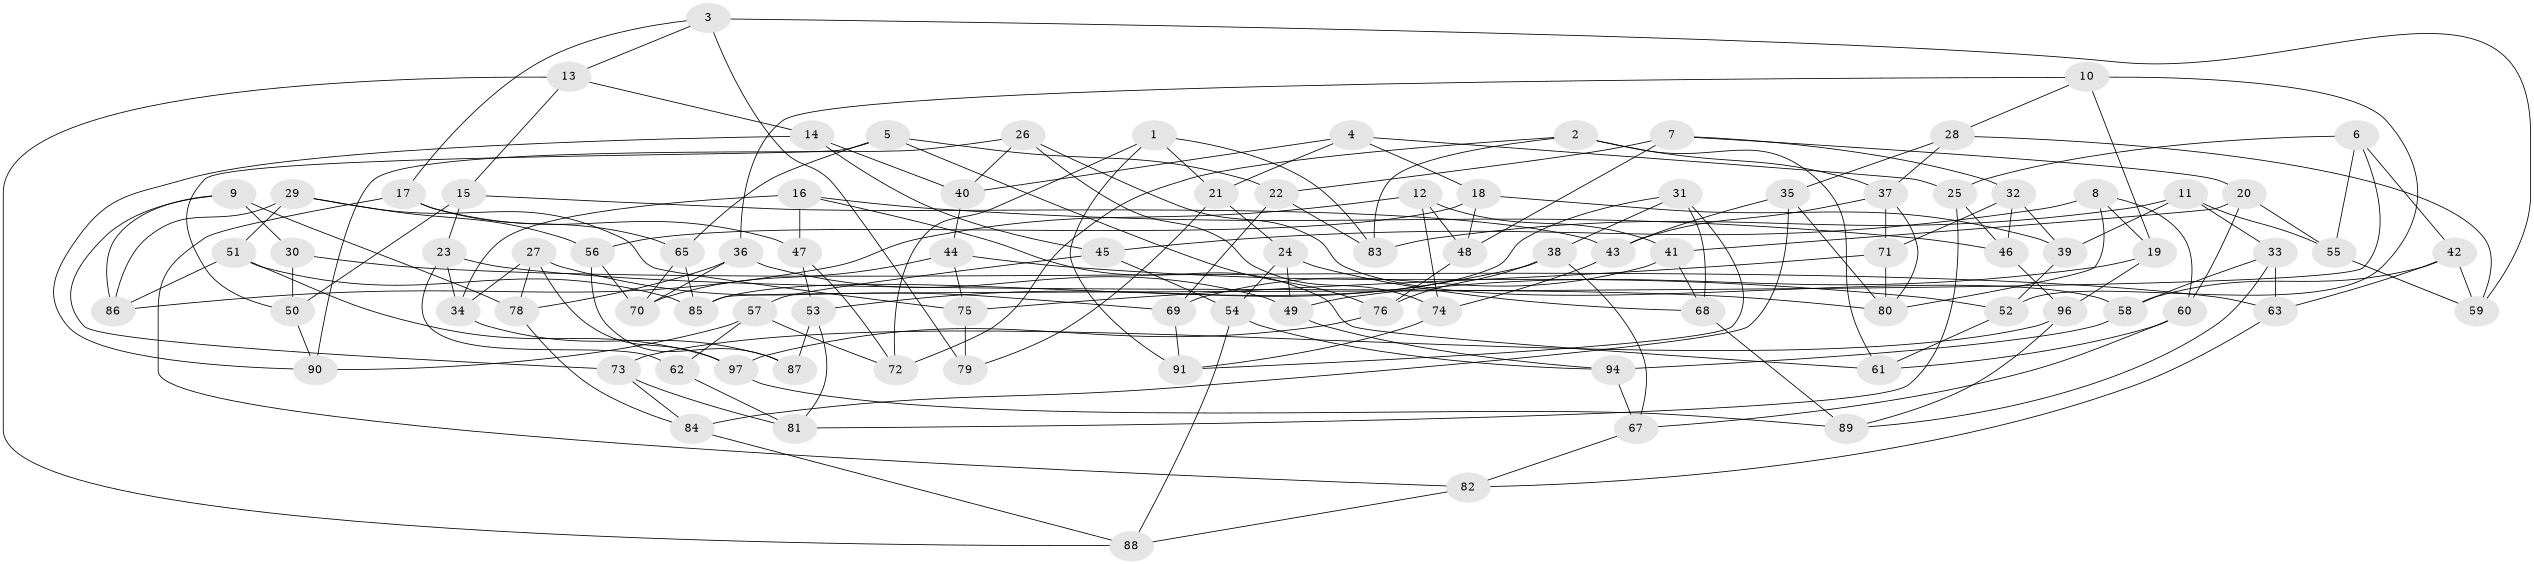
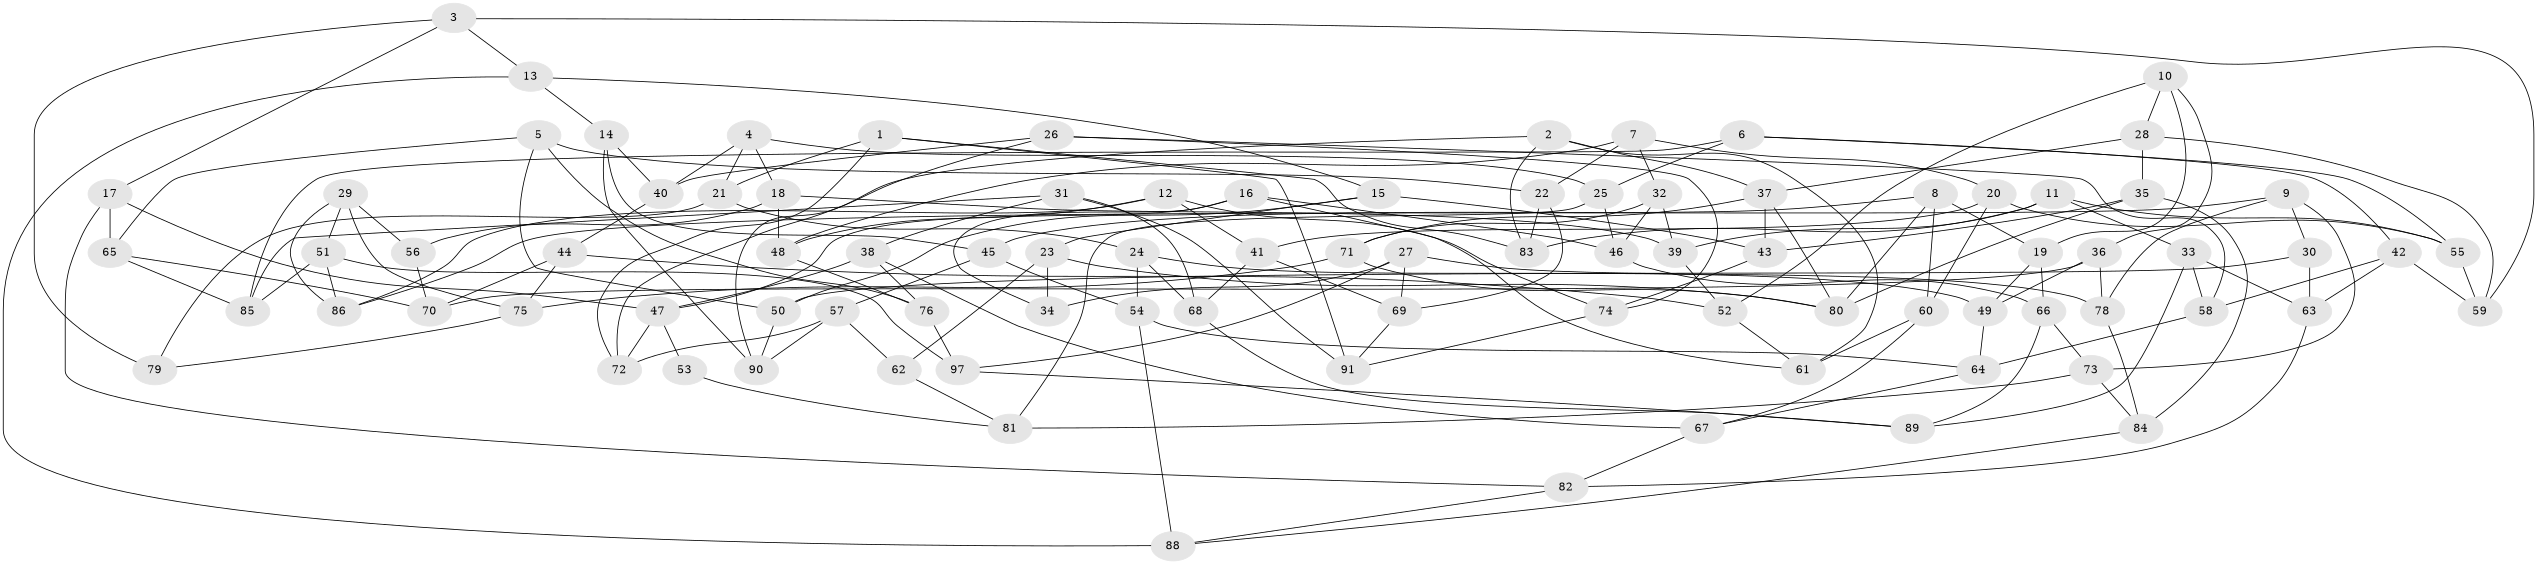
  graph {
    node [color=gray90 style=filled]
    1
    21
    72
    83
    91
    79
    24
    2
    61
    37
    30
    50
    63
    3
    13
    17
    59
    14
    15
    88
    65
    47
    82
    4
    18
    25
    40
    48
    39
    56
    46
    81
    44
    5
    22
    76
    69
    90
    85
    70
    n41 [label=97]
    6
    42
    55
    58
    7
    20
    32
    60
    41
    71
    8
    19
    45
    80
    49
-   66 [label=96]
+   66
    54
    57
    67
    9
    73
    78
    86
    84
    10
    28
    36
    52
    35
    11
    33
    89
    12
    74
    68
    23
    43
    34
    62
    16
-   87
    53
-   64 [label=94]
+   64
    26
    27
    29
    51
    75
    31
    38
    1 -- 21
    1 -- 72
    1 -- 83
    1 -- 91
    21 -- 79
    21 -- 24
    24 -- 49
    24 -- 54
    24 -- 68
    2 -- 72
    2 -- 83
    2 -- 61
    2 -- 37
    37 -- 71
    37 -- 80
    37 -- 43
    30 -- 50
    30 -- 63
    50 -- 90
    63 -- 82
    3 -- 79
    3 -- 13
    3 -- 17
    3 -- 59
    13 -- 14
    13 -- 15
    13 -- 88
    17 -- 65
    17 -- 47
    17 -- 82
    14 -- 40
    14 -- 90
    14 -- 45
    15 -- 50
    15 -- 23
    15 -- 43
    65 -- 85
    65 -- 70
    47 -- 72
    47 -- 53
    82 -- 88
    4 -- 21
    4 -- 18
    4 -- 25
    4 -- 40
    18 -- 48
    18 -- 39
    18 -- 56
    25 -- 46
    25 -- 81
    40 -- 44
    48 -- 76
    39 -- 52
    56 -- 70
-   56 -- 87
    46 -- 66
    44 -- 70
    44 -- 52
    44 -- 75
    5 -- 50
    5 -- 65
    5 -- 22
    5 -- 76
    22 -- 83
    22 -- 69
    76 -- n41
    69 -- 91
    n41 -- 89
    6 -- 25
    6 -- 85
    6 -- 42
    6 -- 55
    42 -- 63
    42 -- 59
    42 -- 58
    55 -- 59
    58 -- 64
    7 -- 48
    7 -- 22
    7 -- 20
    7 -- 32
    20 -- 55
    20 -- 60
    20 -- 41
    32 -- 39
    32 -- 46
    32 -- 71
    60 -- 61
    60 -- 67
    41 -- 69
    41 -- 68
    71 -- 80
    71 -- 75
    8 -- 60
    8 -- 19
    8 -- 45
    8 -- 80
    19 -- 49
    19 -- 66
    45 -- 54
    45 -- 57
    49 -- 64
    66 -- 73
    66 -- 89
    54 -- 88
    54 -- 64
    57 -- 72
    57 -- 90
    57 -- 62
    67 -- 82
    9 -- 30
    9 -- 73
    9 -- 78
    9 -- 86
    73 -- 81
    73 -- 84
    78 -- 84
    84 -- 88
    10 -- 19
    10 -- 28
    10 -- 36
    10 -- 52
    28 -- 37
    28 -- 59
    28 -- 35
    36 -- 70
    36 -- 49
    36 -- 78
    52 -- 61
    35 -- 80
    35 -- 84
    35 -- 43
    11 -- 83
    11 -- 39
    11 -- 55
    11 -- 33
    33 -- 63
    33 -- 58
    33 -- 89
    12 -- 48
    12 -- 41
    12 -- 86
    12 -- 74
    74 -- 91
    68 -- 89
    23 -- 80
    23 -- 34
    23 -- 62
    43 -- 74
-   34 -- 87
    62 -- 81
    16 -- 61
    16 -- 47
    16 -- 46
    16 -- 34
    53 -- 81
-   53 -- 87
    64 -- 67
    26 -- 40
    26 -- 90
    26 -- 58
    26 -- 74
    27 -- 69
    27 -- n41
    27 -- 78
    27 -- 34
    29 -- 56
    29 -- 86
    29 -- 51
    29 -- 75
    51 -- 85
    51 -- n41
    51 -- 86
    75 -- 79
    31 -- 91
    31 -- 85
    31 -- 68
    31 -- 38
    38 -- 76
    38 -- 67
-   38 -- 53
+   38 -- 47
  }
